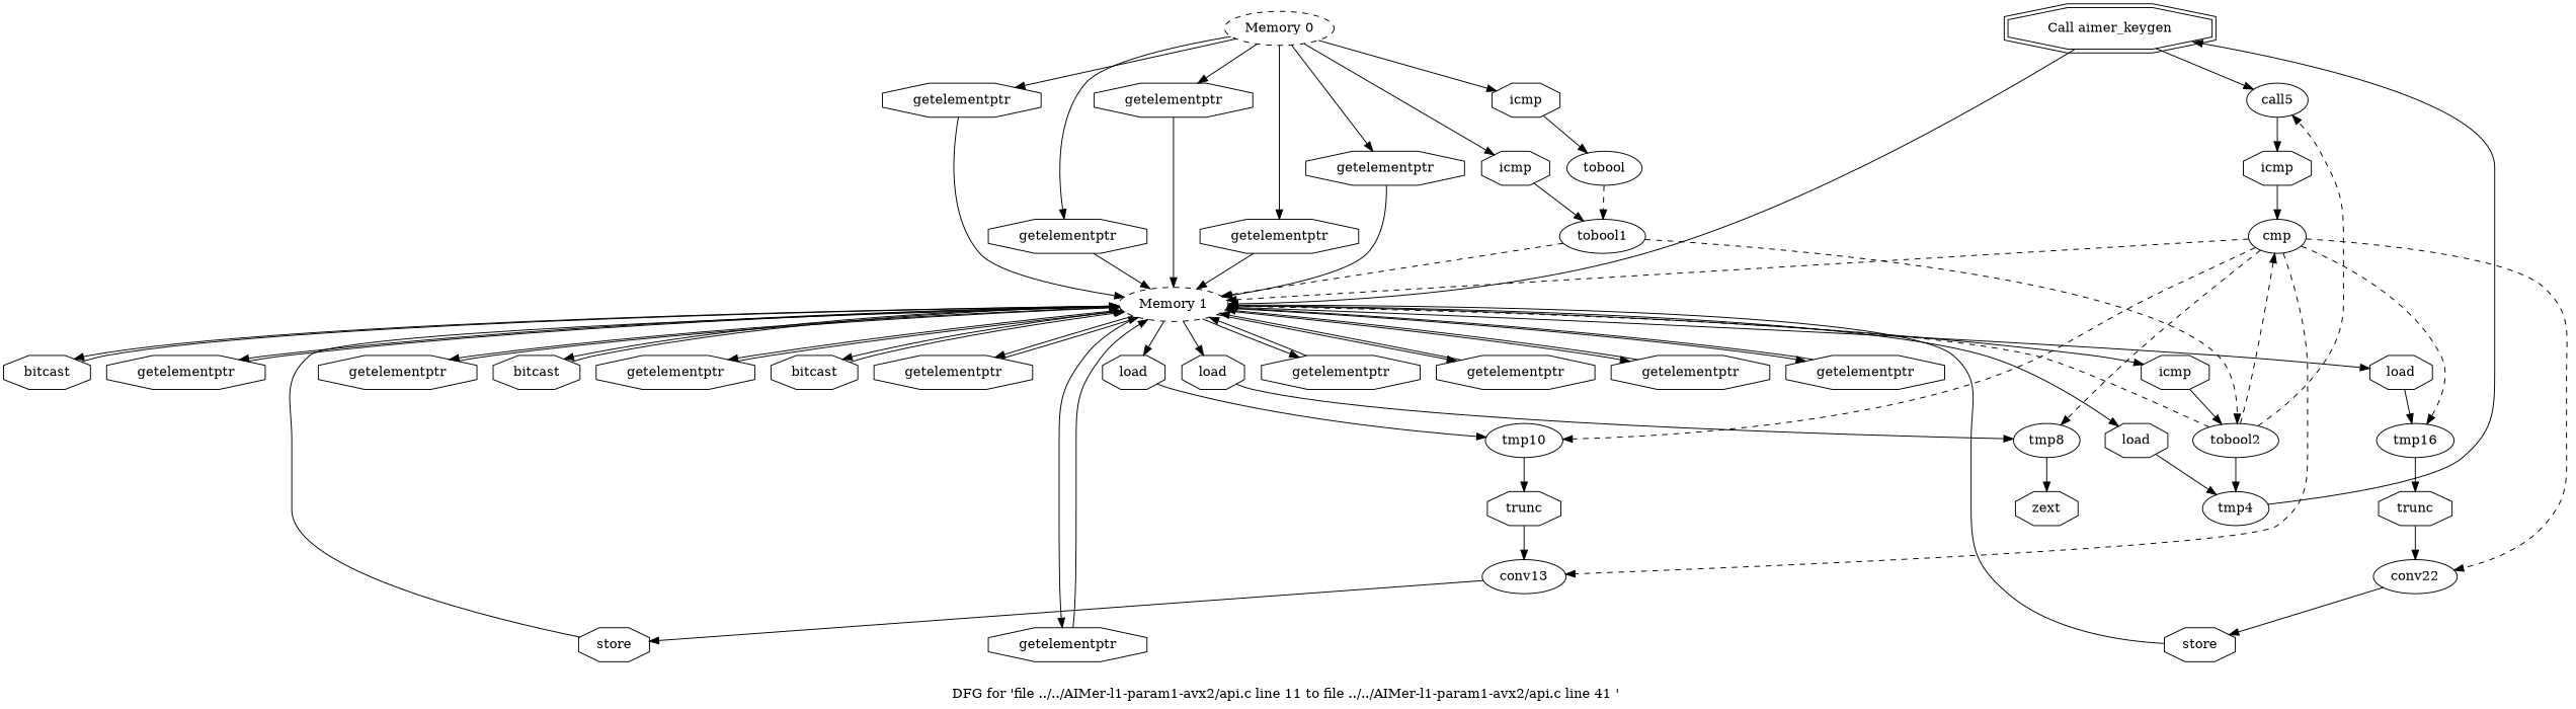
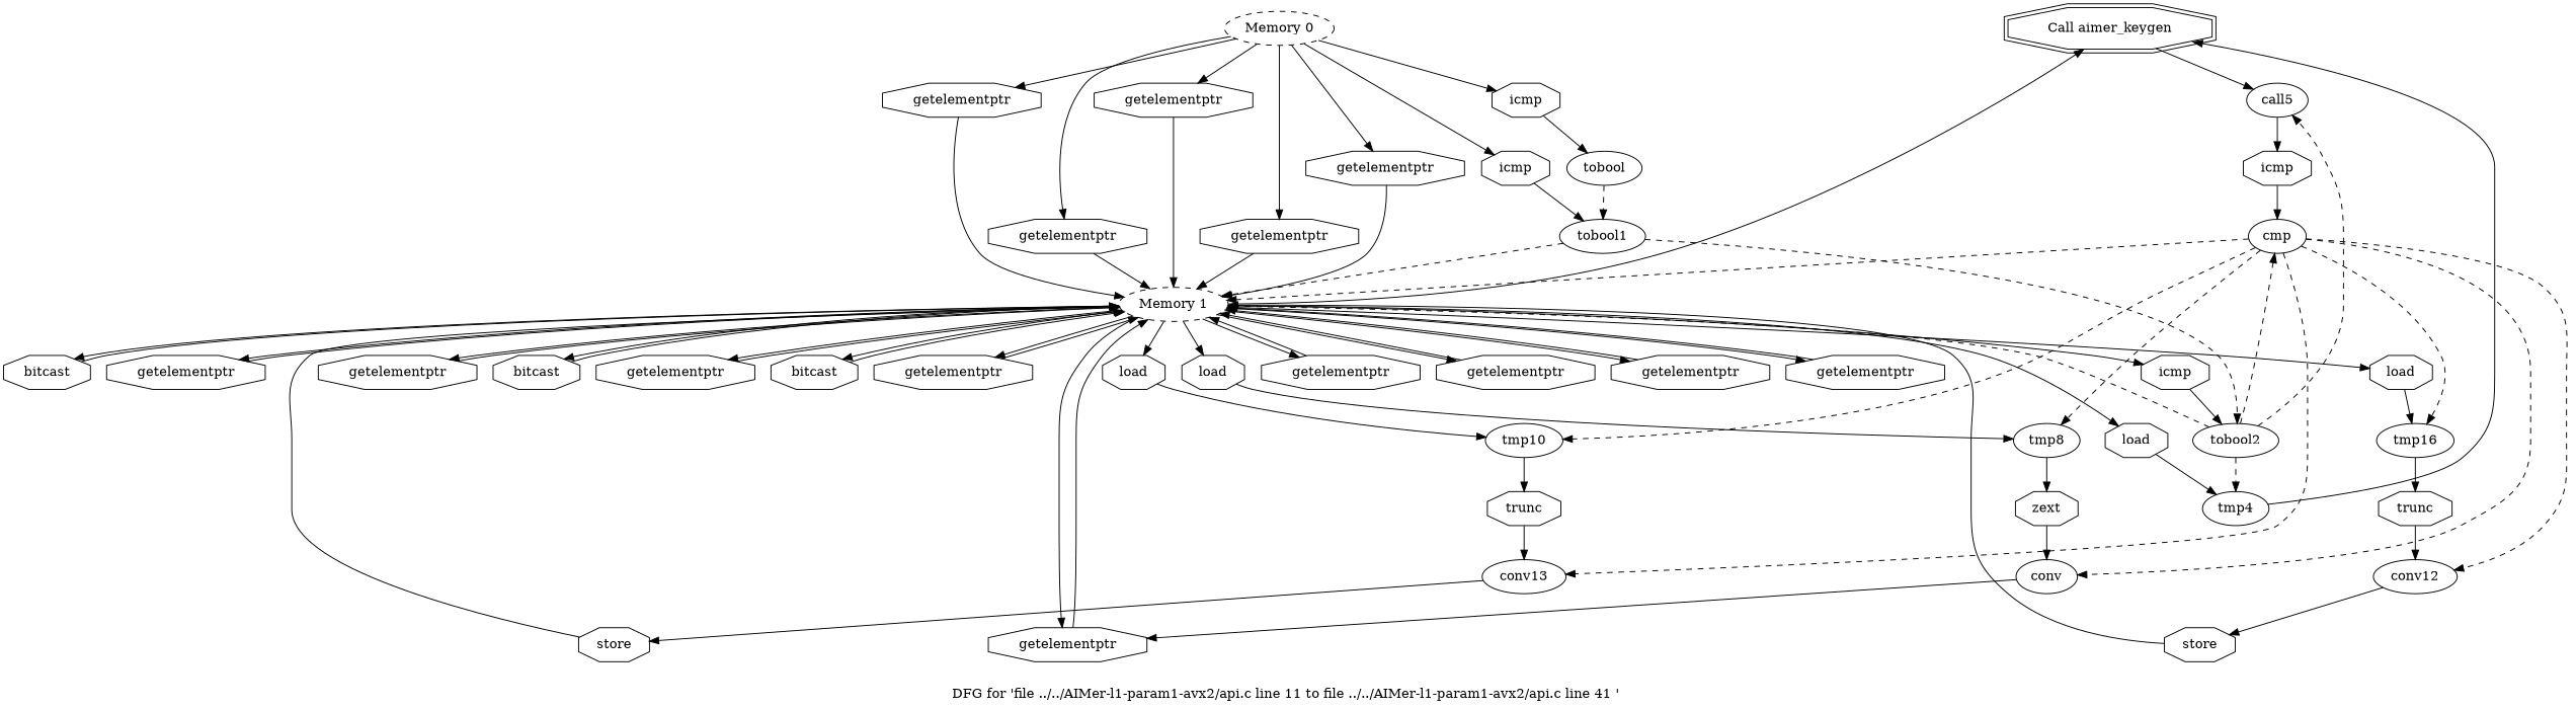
  digraph {
    label="DFG for 'file ../../AIMer-l1-param1-avx2/api.c line 11 to file ../../AIMer-l1-param1-avx2/api.c line 41 ' "
    node [shape=octagon style=solid]
    n1 [label="Call aimer_keygen" shape=doubleoctagon]
    n2 [label=call5 shape=ellipse]
    n3 [label=icmp]
    n4 [label=cmp shape=ellipse]
    n5 [label=tobool shape=ellipse]
    n6 [label=tobool1 shape=ellipse]
    n7 [label=tobool2 shape=ellipse]
    n8 [label="Memory 1" shape=ellipse style=dashed]
    n9 [label=tmp4 shape=ellipse]
    n10 [label=load]
    n11 [label=getelementptr]
    n12 [label=icmp]
    n13 [label=getelementptr]
    n14 [label=bitcast]
    n15 [label=getelementptr]
    n16 [label=load]
    n17 [label=getelementptr]
    n18 [label=bitcast]
    n19 [label=getelementptr]
    n20 [label=getelementptr]
    n21 [label=bitcast]
    n22 [label=getelementptr]
    n23 [label=getelementptr]
    n24 [label=load]
    n25 [label=getelementptr]
    n26 [label=load]
    n27 [label=icmp]
    n28 [label="Memory 0" shape=ellipse style=dashed]
    n29 [label=icmp]
    n30 [label=getelementptr]
    n31 [label=getelementptr]
    n32 [label=getelementptr]
    n33 [label=getelementptr]
    n34 [label=getelementptr]
    n35 [label=tmp16 shape=ellipse]
-   n36 [label=conv22 shape=ellipse]
+   n36 [label=conv12 shape=ellipse]
    n37 [label=tmp8 shape=ellipse]
+   n38 [label=conv shape=ellipse]
    n39 [label=tmp10 shape=ellipse]
    n40 [label=conv13 shape=ellipse]
    n41 [label=trunc]
    n42 [label=store]
    n43 [label=zext]
    n44 [label=trunc]
    n45 [label=store]
    n1 -> n2
    n2 -> n3
    n3 -> n4
    n4 -> n8 [style=dashed]
    n4 -> n35 [style=dashed]
    n4 -> n36 [style=dashed]
    n4 -> n37 [style=dashed]
+   n4 -> n38 [style=dashed]
    n4 -> n39 [style=dashed]
    n4 -> n40 [style=dashed]
    n5 -> n6 [style=dashed]
    n6 -> n7 [style=dashed]
    n6 -> n8 [style=dashed]
    n7 -> n2 [style=dashed]
    n7 -> n4 [style=dashed]
    n7 -> n8 [style=dashed]
-   n7 -> n9 [style=solid]
-   n1 -> n8
+   n7 -> n9 [style=dashed]
+   n8 -> n1
    n8 -> n10
    n8 -> n11
    n8 -> n12
    n8 -> n13
    n8 -> n14
    n8 -> n15
    n8 -> n16
    n8 -> n17
    n8 -> n18
    n8 -> n19
    n8 -> n20
    n8 -> n21
    n8 -> n22
    n8 -> n23
    n8 -> n24
    n8 -> n25
    n8 -> n26
    n9 -> n1
    n10 -> n9
    n11 -> n8
    n12 -> n7
    n13 -> n8
    n14 -> n8
    n15 -> n8
    n16 -> n35
    n17 -> n8
    n18 -> n8
    n19 -> n8
    n20 -> n8
    n21 -> n8
    n22 -> n8
    n23 -> n8
    n24 -> n37
    n25 -> n8
    n26 -> n39
    n27 -> n5
    n28 -> n27
    n28 -> n29
    n28 -> n30
    n28 -> n31
    n28 -> n32
    n28 -> n33
    n28 -> n34
    n29 -> n6
    n30 -> n8
    n31 -> n8
    n32 -> n8
    n33 -> n8
    n34 -> n8
    n35 -> n41
    n36 -> n42
    n37 -> n43
+   n38 -> n19
    n39 -> n44
    n40 -> n45
    n41 -> n36
    n42 -> n8
+   n43 -> n38
    n44 -> n40
    n45 -> n8
  }
